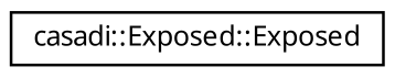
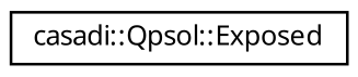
  digraph {
    rankdir=LR
-   n1 [color=black fillcolor=white fontname="FreeSans.ttf" fontsize=10 height=0.2 label="casadi::Exposed::Exposed" shape=record style=filled width=0.4]
+   n1 [color=black fillcolor=white fontname="FreeSans.ttf" fontsize=10 height=0.2 label="casadi::Qpsol::Exposed" shape=record style=filled width=0.4]
  }
